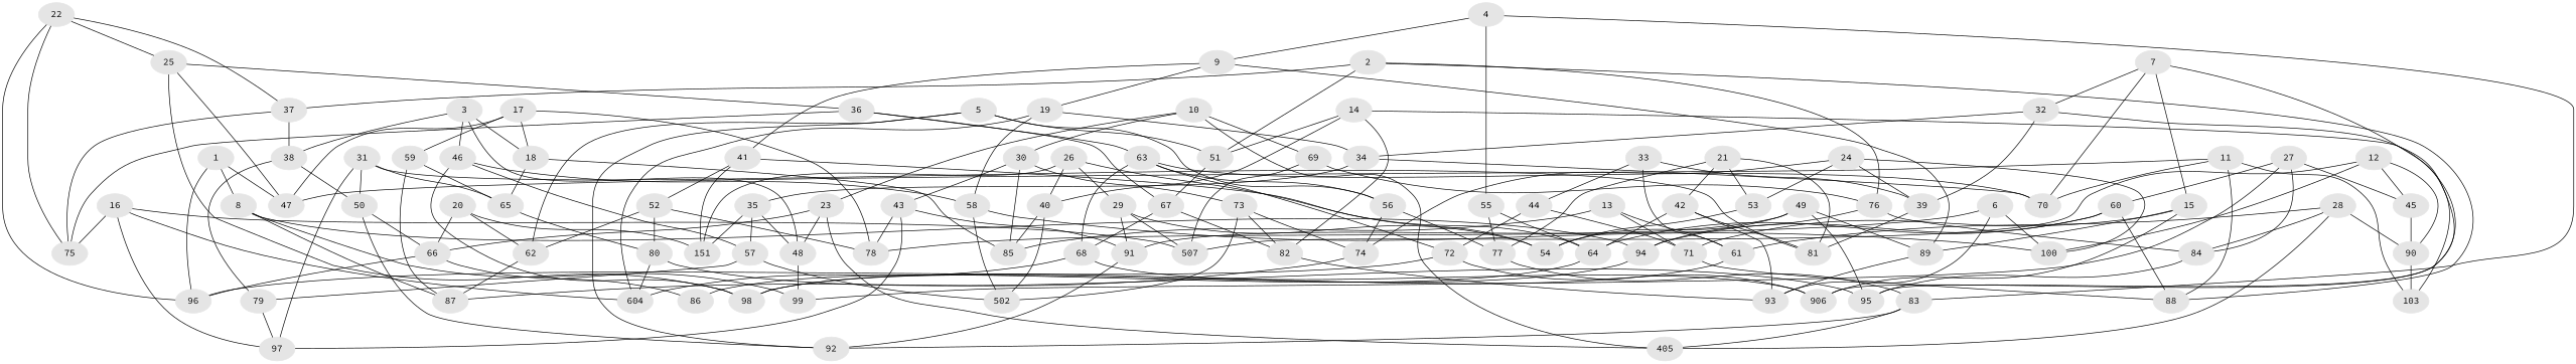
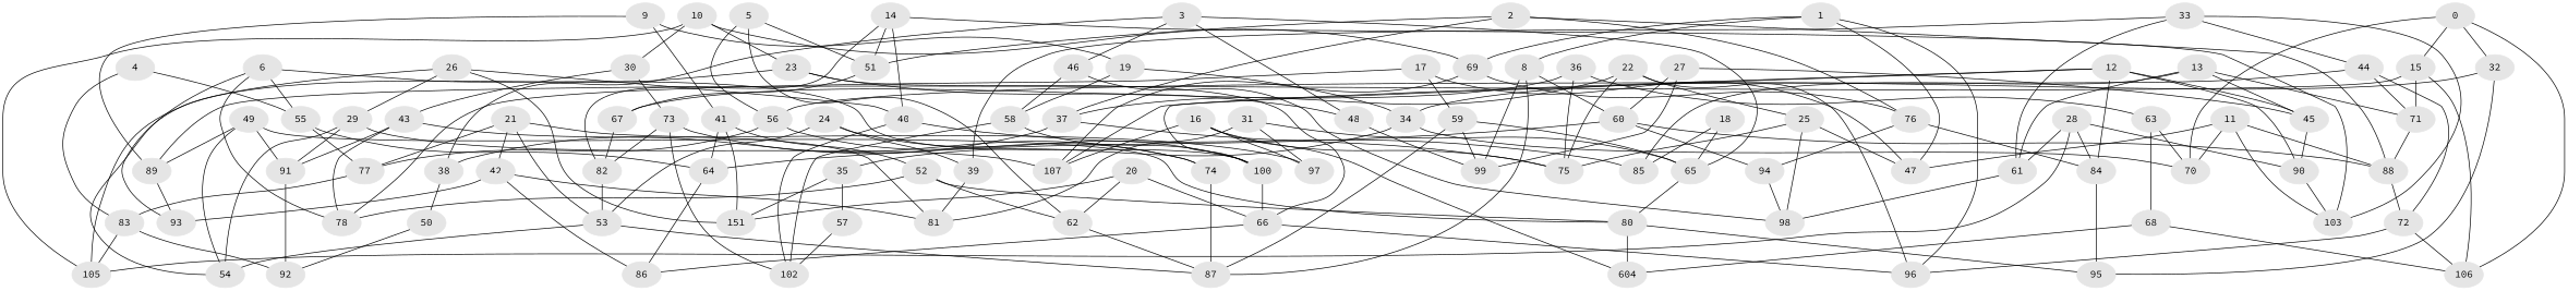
  graph {
    fontname="Source Code Pro"
    node [color=gray90 fontname="Source Code Pro" style=filled]
    edge [fontname="Source Code Pro"]
    1
    8
    47
    69
    96
    87
    94
    99
    76
-   107 [label=507]
+   107
    2
    37
    51
    88
    38
    75
    67
    84
    3
    18
    46
    48
    85
    65
-   79
    50
    58
    98
    57
    4
    9
    55
    83
    19
    41
    89
    77
    64
    97
    92
-   105 [label=405]
+   105
    5
    56
    62
    74
    6
    78
    93
    100
-   7
+   7 [label=0]
    15
    32
    70
-   106 [label=906]
+   106
    71
    34
    39
    95
    n59 [label=604]
    n60 [label=151]
    52
    10
    23
    30
    66
    43
    73
    11
    103
    12
    45
    90
    13
    61
    14
    40
    82
-   102 [label=502]
+   102
    16
    17
    59
    80
    35
    20
    86
    21
    42
    53
    81
    54
    22
    25
    36
    24
    63
    26
    29
    91
    27
    60
    28
    31
    33
    44
    72
    68
    49
    1 -- 8
    1 -- 47
+   1 -- 69
    1 -- 96
    8 -- 87
-   8 -- 94
+   8 -- 60
    8 -- 99
    69 -- 76
    69 -- 107
    94 -- 98
    76 -- 94
    76 -- 84
    2 -- 76
    2 -- 37
    2 -- 51
    2 -- 88
    37 -- 38
    37 -- 75
    51 -- 67
-   38 -- 79
    38 -- 50
    67 -- 82
-   67 -- 68
    84 -- 95
    3 -- 38
-   3 -- 18
+   3 -- 65
    3 -- 46
    3 -- 48
    18 -- 85
    18 -- 65
    46 -- 58
    46 -- 98
-   46 -- 57
    48 -- 99
    65 -- 80
-   79 -- 97
    50 -- 92
-   50 -- 66
+   100 -- 66
    58 -- 100
    58 -- 102
-   57 -- 79
    57 -- 102
-   4 -- 9
    4 -- 55
    4 -- 83
    9 -- 19
    9 -- 41
    9 -- 89
    55 -- 77
    55 -- 64
    83 -- 92
    83 -- 105
    19 -- 58
    19 -- 34
-   19 -- n59
    41 -- 64
    41 -- n60
    41 -- 52
    89 -- 93
    77 -- 83
    64 -- 86
    5 -- 51
-   5 -- 92
    5 -- 56
    5 -- 62
    56 -- 77
    56 -- 74
    62 -- 87
    74 -- 87
+   6 -- 55
    6 -- 78
    6 -- 93
    6 -- 100
    7 -- 15
    7 -- 32
    7 -- 70
    7 -- 106
    15 -- 89
    15 -- 106
    15 -- 71
    32 -- 34
-   32 -- 39
    32 -- 95
    71 -- 88
    34 -- 70
    34 -- 35
    39 -- 81
    52 -- 62
    52 -- 78
    52 -- 80
    10 -- 69
    10 -- 105
    10 -- 23
    10 -- 30
    23 -- 48
    23 -- 105
    23 -- 66
-   30 -- 85
    30 -- 43
    30 -- 73
    66 -- 96
    66 -- 86
    43 -- 97
    43 -- 78
    43 -- 91
    73 -- 74
    73 -- 82
    73 -- 102
    11 -- 47
    11 -- 88
    11 -- 70
    11 -- 103
    12 -- 107
    12 -- 100
    12 -- 45
    12 -- 90
    45 -- 90
    90 -- 103
    13 -- 85
    13 -- 71
+   13 -- 45
    13 -- 61
    61 -- 98
    14 -- 51
    14 -- 103
    14 -- 40
    14 -- 82
    40 -- 85
    40 -- 102
-   82 -- 93
+   82 -- 53
    16 -- 107
    16 -- 75
    16 -- 97
    16 -- n59
    17 -- 47
-   17 -- 18
    17 -- 78
    17 -- 59
    59 -- 87
+   59 -- 99
    59 -- 65
    80 -- 95
    80 -- n59
-   35 -- 48
    35 -- 57
    35 -- n60
    20 -- 62
    20 -- n60
    20 -- 66
    21 -- 77
    21 -- 42
    21 -- 53
    21 -- 81
    42 -- 93
-   42 -- 64
+   42 -- 86
    42 -- 81
+   53 -- 87
    53 -- 54
    22 -- 96
    22 -- 37
    22 -- 75
    22 -- 25
    25 -- 47
    25 -- 98
-   25 -- 36
+   25 -- 75
    36 -- 75
    36 -- 67
    36 -- 63
-   24 -- 74
    24 -- 100
    24 -- 39
    24 -- 53
    63 -- 70
-   63 -- 72
+   88 -- 72
    63 -- 68
    26 -- n60
    26 -- 40
    26 -- 54
    26 -- 29
    29 -- 107
    29 -- 54
    29 -- 91
    91 -- 92
    27 -- 99
-   27 -- 84
+   12 -- 84
    27 -- 45
    27 -- 60
    60 -- 94
    60 -- 88
    60 -- 64
    28 -- 84
    28 -- 105
    28 -- 90
    28 -- 61
    31 -- 65
-   31 -- 50
    31 -- 97
    31 -- 81
    33 -- 39
+   33 -- 103
    33 -- 61
    33 -- 44
-   63 -- 56
+   44 -- 56
    44 -- 71
    44 -- 72
    72 -- 96
    72 -- 106
    68 -- 106
    68 -- n59
    49 -- 89
-   49 -- 95
+   49 -- 80
    49 -- 54
    49 -- 91
  }
